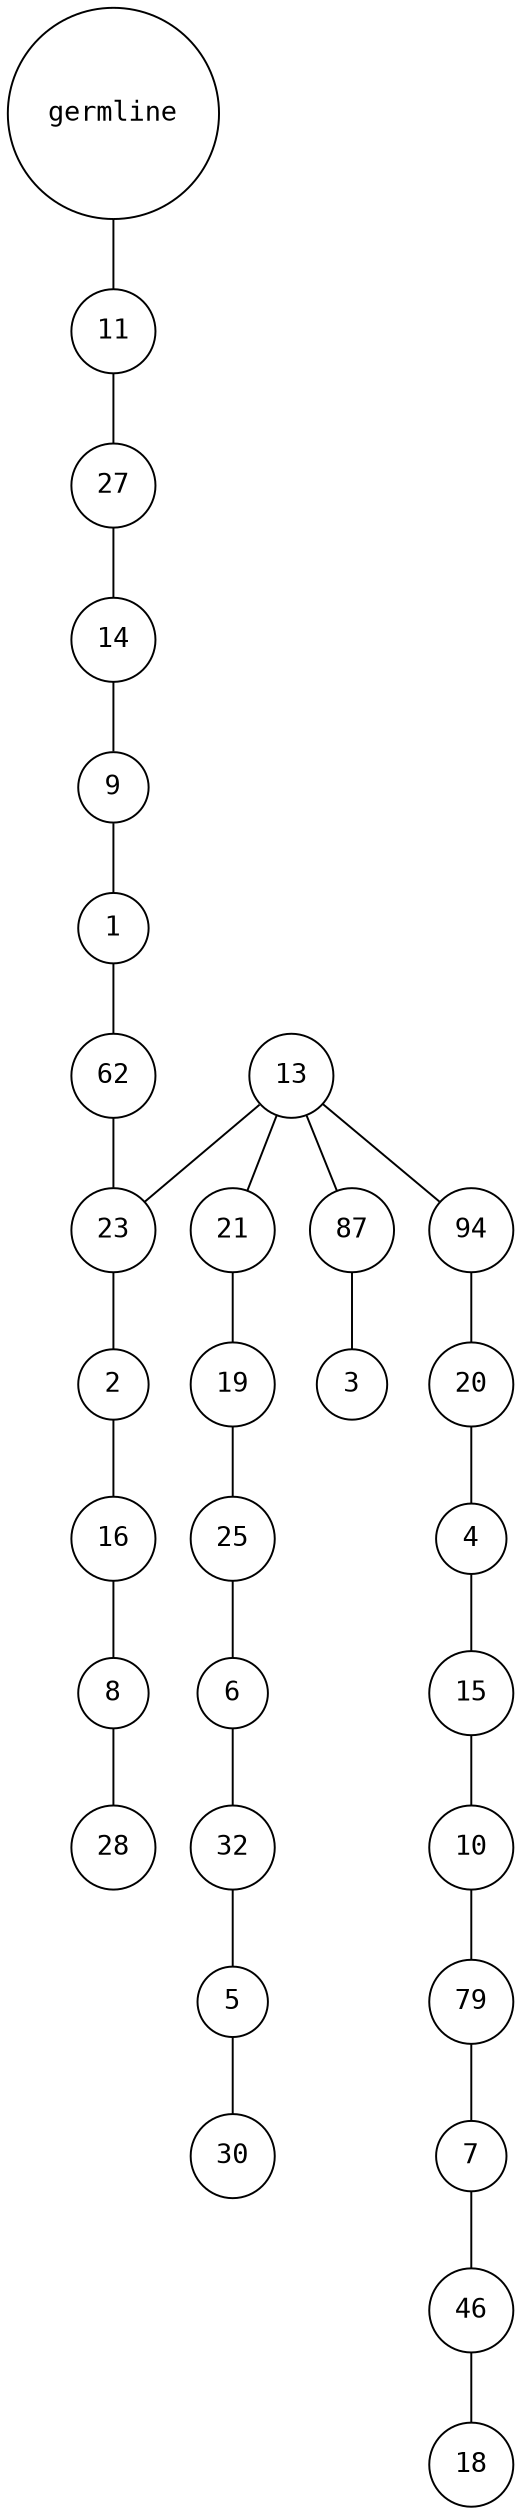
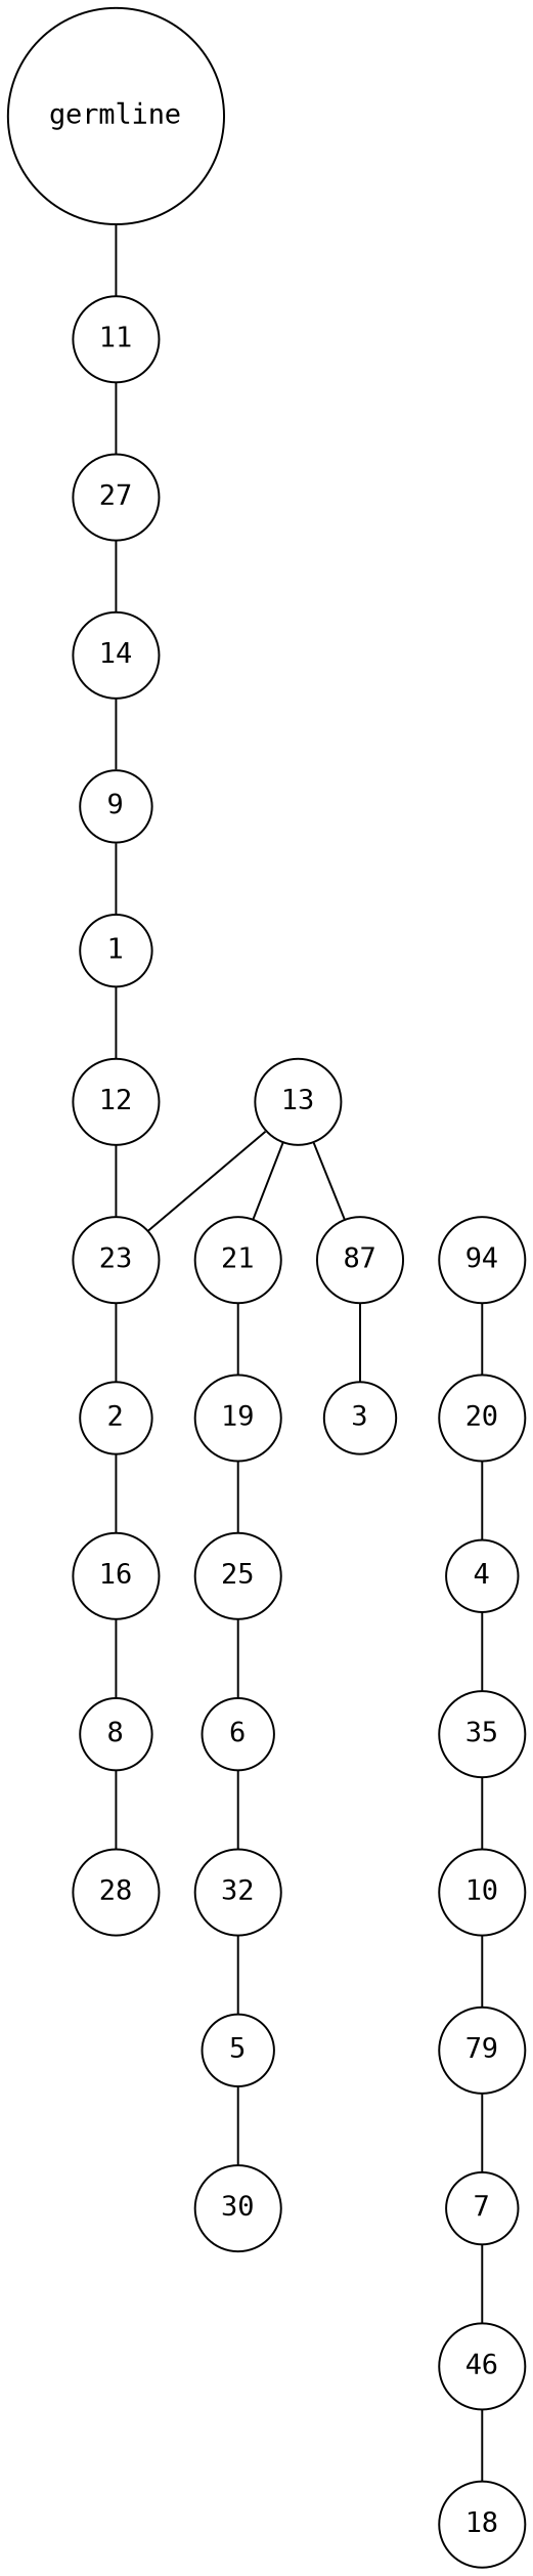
  graph {
    fontname="DejaVu Sans Mono"
    rankdir=UD
    splines=line
    node [fontname="DejaVu Sans Mono" shape=circle]
    edge [fontname="DejaVu Sans Mono"]
    n1 [label=germline]
    n2 [label=11]
    n3 [label=27]
    n4 [label=14]
    n5 [label=9]
    n6 [label=1]
-   n7 [label=62]
+   n7 [label=12]
    n8 [label=23]
    n9 [label=13]
    n10 [label=21]
    n11 [label=87]
    n12 [label=94]
    n13 [label=19]
    n14 [label=2]
    n15 [label=3]
    n16 [label=20]
    n17 [label=25]
    n18 [label=6]
    n19 [label=32]
    n20 [label=5]
    n21 [label=30]
    n22 [label=16]
    n23 [label=8]
    n24 [label=28]
    n25 [label=4]
-   n26 [label=15]
+   n26 [label=35]
    n27 [label=10]
    n28 [label=79]
    n29 [label=7]
    n30 [label=46]
    n31 [label=18]
    n1 -- n2
    n2 -- n3
    n3 -- n4
    n4 -- n5
    n5 -- n6
    n6 -- n7
    n7 -- n8
    n8 -- n14
    n9 -- n8
    n9 -- n10
    n9 -- n11
-   n9 -- n12
    n10 -- n13
    n11 -- n15
    n12 -- n16
    n13 -- n17
    n14 -- n22
    n16 -- n25
    n17 -- n18
    n18 -- n19
    n19 -- n20
    n20 -- n21
    n22 -- n23
    n23 -- n24
    n25 -- n26
    n26 -- n27
    n27 -- n28
    n28 -- n29
    n29 -- n30
    n30 -- n31
  }
